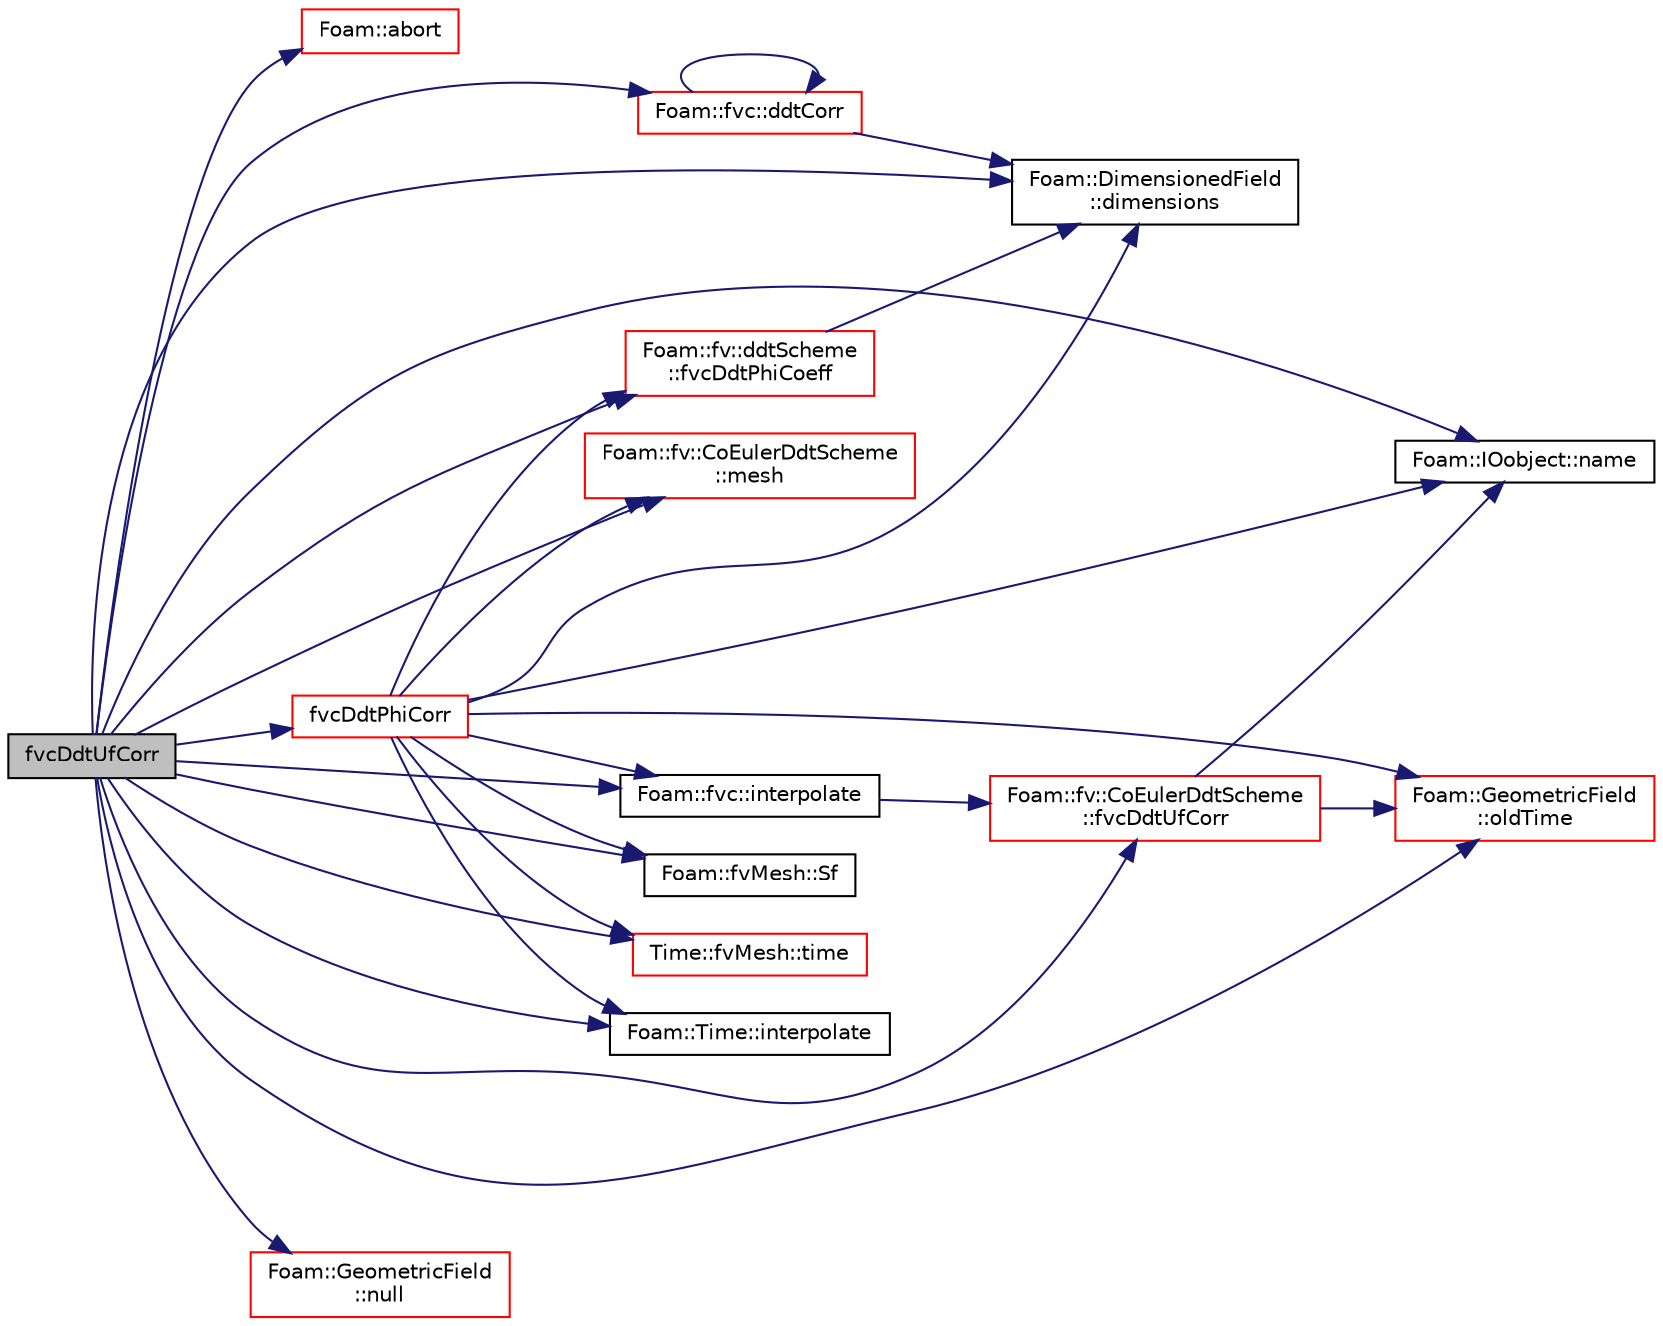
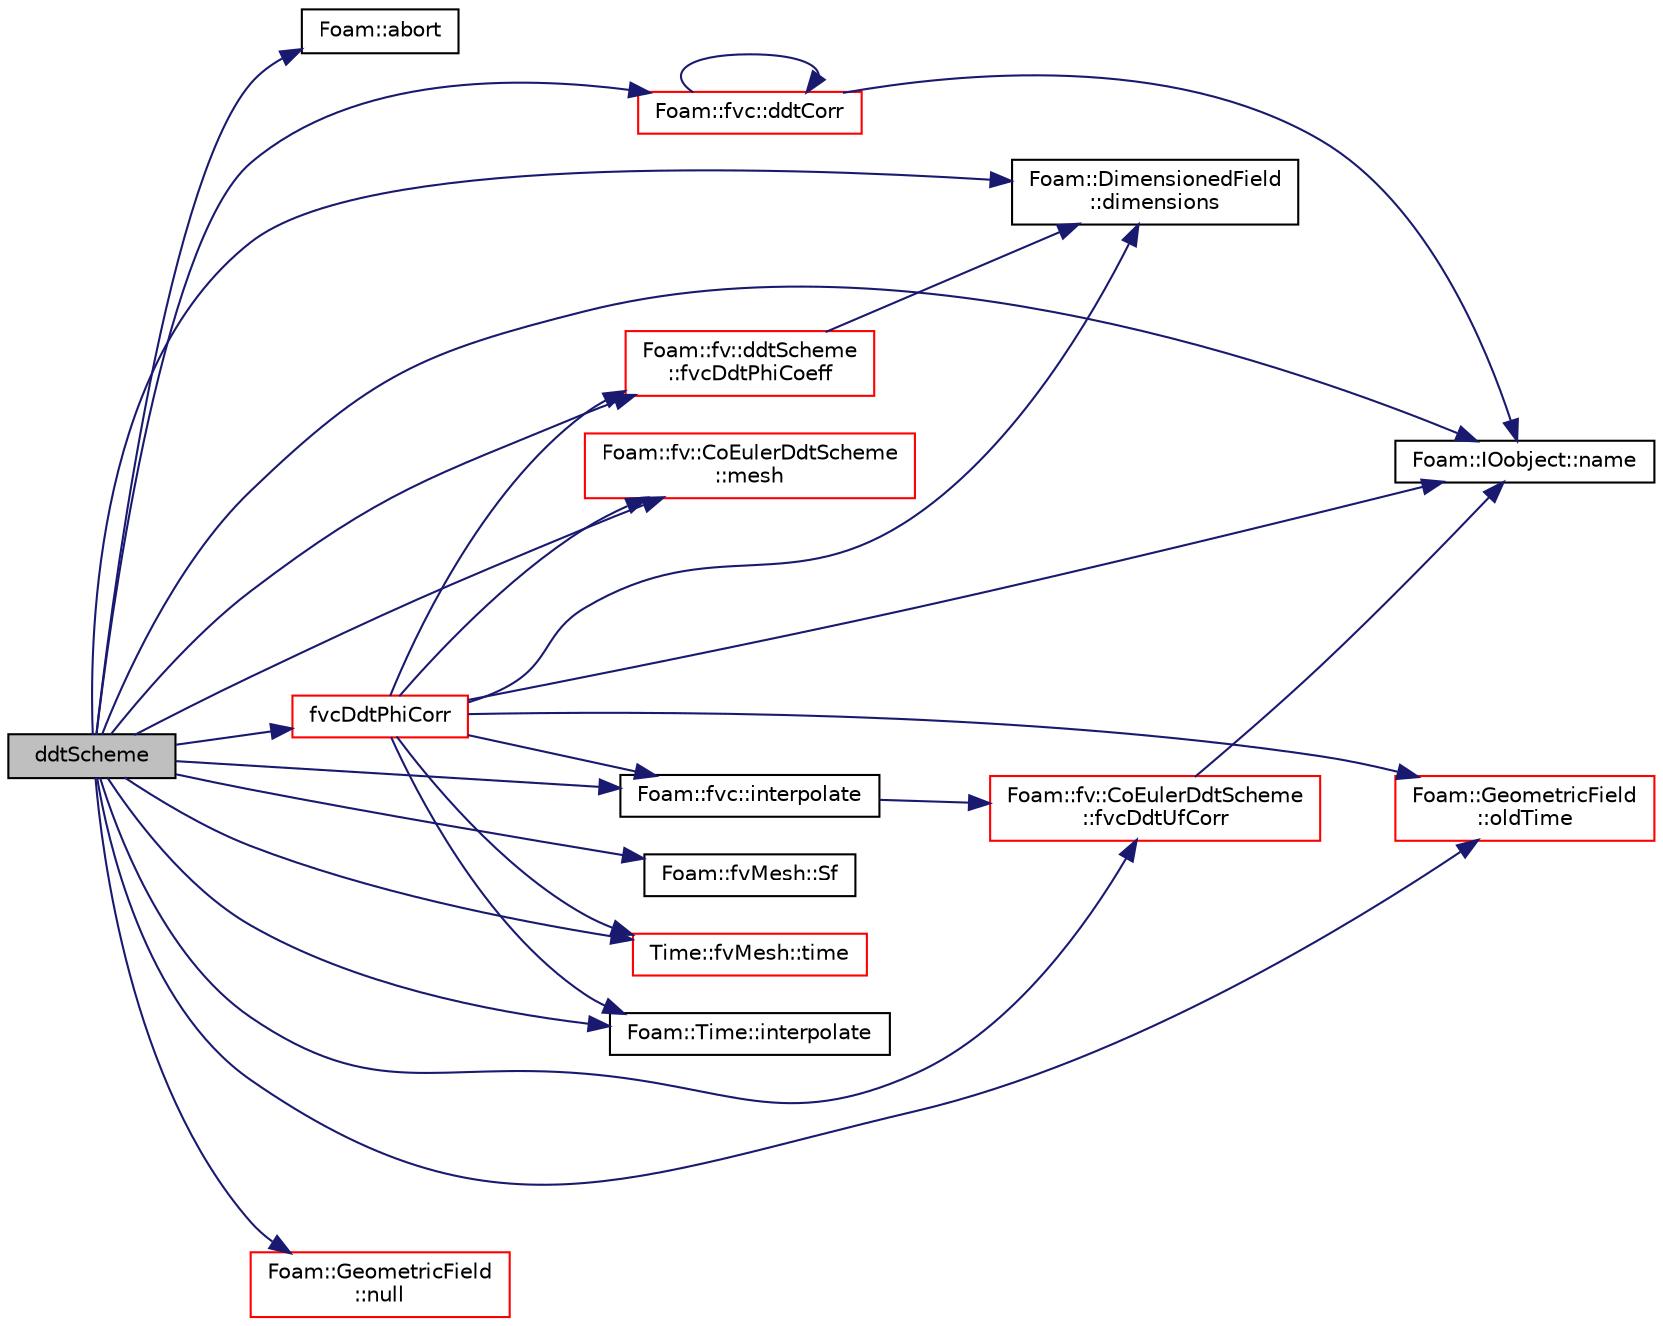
  digraph {
    rankdir=LR
    node [color=red fontname=Helvetica fontsize=10 shape=record]
    edge [color=midnightblue fontname=Helvetica fontsize=10 labelfontname=Helvetica labelfontsize=10 style=solid]
-   n1 [color=black fillcolor=grey75 fontcolor=black height=0.2 label=fvcDdtUfCorr style=filled width=0.4]
-   n2 [height=0.2 label="Foam::abort" width=0.4]
+   n1 [color=black fillcolor=grey75 fontcolor=black height=0.2 label=ddtScheme style=filled width=0.4]
+   n2 [color=black height=0.2 label="Foam::abort" width=0.4]
    n3 [height=0.2 label="Foam::fvc::ddtCorr" width=0.4]
    n4 [color=black height=0.2 label="Foam::IOobject::name" width=0.4]
    n5 [color=black height=0.2 label="Foam::DimensionedField\l::dimensions" width=0.4]
    n6 [height=0.2 label="Foam::fv::ddtScheme\l::fvcDdtPhiCoeff" width=0.4]
    n7 [height=0.2 label=fvcDdtPhiCorr width=0.4]
    n8 [color=black height=0.2 label="Foam::fvc::interpolate" width=0.4]
    n9 [height=0.2 label="Foam::fv::CoEulerDdtScheme\l::mesh" width=0.4]
    n10 [height=0.2 label="Foam::GeometricField\l::oldTime" width=0.4]
    n11 [color=black height=0.2 label="Foam::fvMesh::Sf" width=0.4]
    n12 [height=0.2 label="Time::fvMesh::time" width=0.4]
    n13 [color=black height=0.2 label="Foam::Time::interpolate" width=0.4]
    n14 [height=0.2 label="Foam::fv::CoEulerDdtScheme\l::fvcDdtUfCorr" width=0.4]
    n15 [height=0.2 label="Foam::GeometricField\l::null" width=0.4]
    n1 -> n2
    n1 -> n3
    n1 -> n4
    n1 -> n5
    n1 -> n6
    n1 -> n7
    n1 -> n8
    n1 -> n9
    n1 -> n10
    n1 -> n11
    n1 -> n12
    n1 -> n13
    n1 -> n14
    n1 -> n15
    n3 -> n3
-   n3 -> n5
+   n3 -> n4
    n6 -> n5
    n7 -> n4
    n7 -> n5
    n7 -> n6
    n7 -> n8
    n7 -> n9
    n7 -> n10
-   n7 -> n11
    n7 -> n12
    n7 -> n13
    n8 -> n14
    n14 -> n4
-   n14 -> n10
  }
